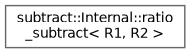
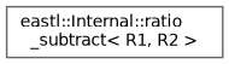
  digraph {
    rankdir=LR
-   n1 [color=grey40 fillcolor=white fontname=Helvetica fontsize=10 height=0.2 label="subtract::Internal::ratio\l_subtract\< R1, R2 \>" shape=box style=filled width=0.4]
+   n1 [color=grey40 fillcolor=white fontname=Helvetica fontsize=10 height=0.2 label="eastl::Internal::ratio\l_subtract\< R1, R2 \>" shape=box style=filled width=0.4]
  }
